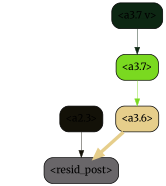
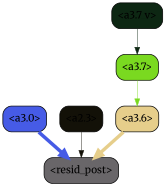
  strict digraph {
    fontname=Merriweather
    splines=true
    node [color=black fontname=Merriweather shape=box style="filled, rounded"]
    edge [fontname=Merriweather penwidth=0.6]
    "<a3.7>" [fillcolor="#7ad920"]
    "<a3.6>" [fillcolor="#e6ce8b"]
    "<resid_post>" [fillcolor="#696669"]
+   "<a3.0>" [fillcolor="#465be6"]
    "<a2.3>" [fillcolor="#131108"]
    "<a3.7_v>" [fillcolor="#0d2713"]
    "<a3.7>" -> "<a3.6>" [color="#7ad920"]
    "<a3.6>" -> "<resid_post>" [color="#e6ce8b" penwidth=4.751592040061951]
+   "<a3.0>" -> "<resid_post>" [color="#465be6" penwidth=4.904066681861877]
    "<a2.3>" -> "<resid_post>" [color="#131108"]
    "<a3.7_v>" -> "<a3.7>" [color="#0d2713"]
  }
